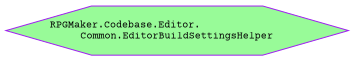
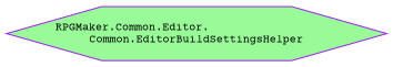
  digraph {
    rankdir=LR
    fontname="Courier Prime"
-   n1 [color=purple fillcolor=palegreen fontname="Courier Prime" fontsize=10 height=0.2 label="RPGMaker.Codebase.Editor.\lCommon.EditorBuildSettingsHelper" shape=hexagon style=filled width=0.4]
+   n1 [color=purple fillcolor=palegreen fontname="Courier Prime" fontsize=10 height=0.2 label="RPGMaker.Common.Editor.\lCommon.EditorBuildSettingsHelper" shape=hexagon style=filled width=0.4]
  }
